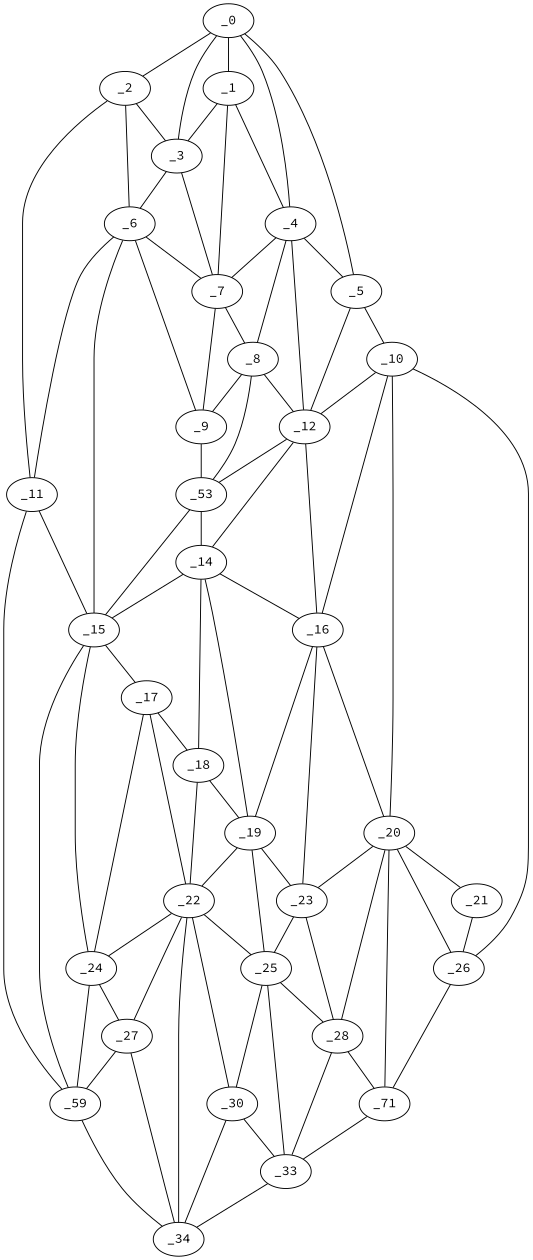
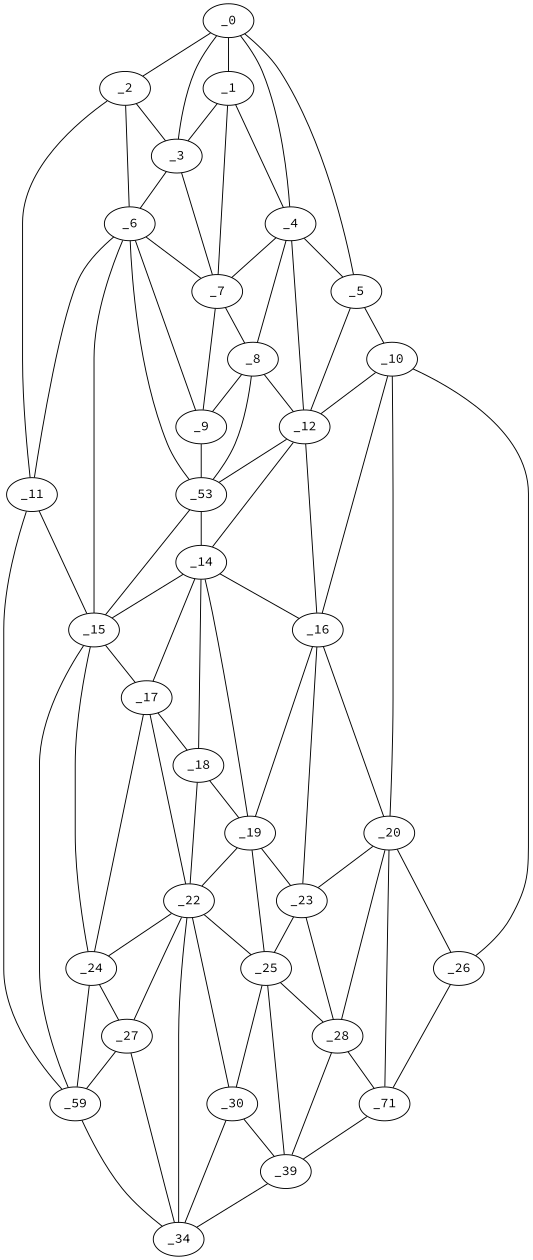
  graph {
    fontname="Source Code Pro"
    node [fontname="Source Code Pro" x=26 y=65]
    edge [fontname="Source Code Pro" valence=2]
    _0 [x=18 y=66]
    _1 [x=25 y=62]
    _2 [y=14]
    _3 [y=43]
    _4 [x=30]
    _5 [x=33 y=90]
    _7 [x=36 y=46]
    _6 [x=36 y=28]
    _11 [x=45 y=7]
    _8 [x=37]
    _12 [x=46 y=75]
    _10 [x=41 y=98]
    _9 [x=39 y=45]
    n14 [label=_53 x=52 y=48]
    _15 [x=57 y=16]
    n16 [label=_59 x=101 y=16]
    _16 [x=67 y=72]
    _14 [x=56 y=48]
    _20 [x=87 y=95]
    _26 [x=95 y=104]
    _17 [x=71 y=39]
    _24 [x=93 y=28]
    _34 [x=113 y=63]
    _19 [x=77]
    _23 [x=92 y=83]
    _18 [x=77 y=48]
-   _21 [x=87 y=103]
    _28 [x=100 y=88]
    n29 [label=_71 x=103 y=98]
    _22 [x=91 y=45]
    _27 [x=98 y=39]
    _25 [x=95 y=71]
-   _33 [x=109 y=83]
+   _33 [x=109 y=83 label=_39]
    _30 [x=103 y=69]
    _0 -- _1 [valence=1]
    _0 -- _2 [valence=1]
    _0 -- _3 [valence=1]
    _0 -- _4
    _0 -- _5 [valence=1]
    _1 -- _3
    _1 -- _4
    _1 -- _7 [valence=1]
    _2 -- _3 [valence=1]
    _2 -- _6
    _2 -- _11 [valence=1]
    _3 -- _7 [valence=1]
    _3 -- _6
    _4 -- _5 [valence=1]
    _4 -- _7
    _4 -- _8 [valence=1]
    _4 -- _12
    _5 -- _12
    _5 -- _10 [valence=1]
    _7 -- _8
    _7 -- _9
    _6 -- _7
    _6 -- _11 [valence=1]
    _6 -- _9
+   _6 -- n14
    _6 -- _15
    _11 -- _15
    _11 -- n16 [valence=1]
    _8 -- _12
    _8 -- _9
    _8 -- n14
    _12 -- n14
    _12 -- _16
    _12 -- _14
    _10 -- _12 [valence=1]
    _10 -- _16
    _10 -- _20
    _10 -- _26 [valence=1]
    _9 -- n14
    n14 -- _15
    n14 -- _14
    _15 -- n16
    _15 -- _17
    _15 -- _24 [valence=1]
    n16 -- _34 [valence=1]
    _16 -- _20
    _16 -- _19 [valence=1]
    _16 -- _23 [valence=1]
    _14 -- _15
    _14 -- _16
+   _14 -- _17 [valence=1]
    _14 -- _19
    _14 -- _18
    _20 -- _26 [valence=1]
    _20 -- _23
-   _20 -- _21
    _20 -- _28
    _20 -- n29
    _26 -- n29 [valence=1]
    _17 -- _24
    _17 -- _18
    _17 -- _22
    _24 -- n16
    _24 -- _27
    _19 -- _23
    _19 -- _22
    _19 -- _25
    _23 -- _28
    _23 -- _25
    _18 -- _19 [valence=1]
    _18 -- _22 [valence=1]
-   _21 -- _26
    _28 -- n29 [valence=1]
    _28 -- _33
    n29 -- _33 [valence=1]
    _22 -- _24
    _22 -- _34
    _22 -- _27
    _22 -- _25
    _22 -- _30 [valence=1]
    _27 -- n16
    _27 -- _34
    _25 -- _28
    _25 -- _33
    _25 -- _30
    _33 -- _34 [valence=1]
    _30 -- _34 [valence=1]
    _30 -- _33
  }
